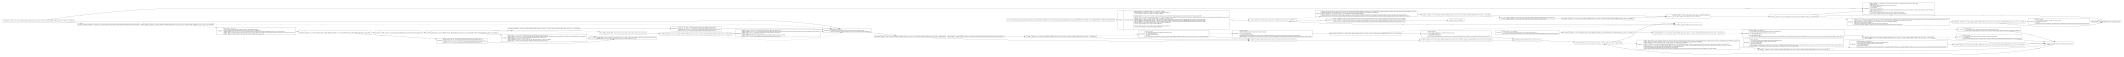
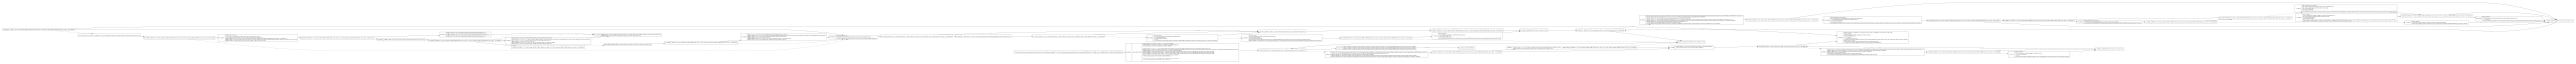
  digraph {
    fontname=Ubuntu
    rankdir=LR
    node [fontname=Ubuntu shape=record]
    edge [fontname=Ubuntu]
    n1 [label="{0\:\ 0x0000|MTH_ENTER_BLOCK\l|0x0000: MOVE  (r0 I:?[OBJECT, ARRAY]) = (r17 I:?[OBJECT, ARRAY]) \l0x0002: MOVE  (r1 I:?[int, float, boolean, short, byte, char, OBJECT, ARRAY]) = \l  (r18 I:?[int, float, boolean, short, byte, char, OBJECT, ARRAY])\l \l0x0004: INVOKE  (r2 I:int) = (r17 I:android.view.View) android.support.v4.view.ViewCompat.getLayoutDirection(android.view.View):int type: STATIC \l0x0008: IGET  (r3 I:java.util.List\<android.view.View\>) = (r0 I:android.support.design.widget.CoordinatorLayout) android.support.design.widget.CoordinatorLayout.mDependencySortedChildren java.util.List \l0x000a: INVOKE  (r3 I:int) = (r3 I:java.util.List) java.util.List.size():int type: INTERFACE \l0x000e: INVOKE  (r4 I:android.graphics.Rect) =  android.support.design.widget.CoordinatorLayout.acquireTempRect():android.graphics.Rect type: STATIC \l0x0012: INVOKE  (r5 I:android.graphics.Rect) =  android.support.design.widget.CoordinatorLayout.acquireTempRect():android.graphics.Rect type: STATIC \l0x0016: INVOKE  (r6 I:android.graphics.Rect) =  android.support.design.widget.CoordinatorLayout.acquireTempRect():android.graphics.Rect type: STATIC \l0x001a: CONST  (r7 I:?[int, float, boolean, short, byte, char, OBJECT, ARRAY]) = \l  (0 ?[int, float, boolean, short, byte, char, OBJECT, ARRAY])\l \l0x001b: CONST  (r8 I:?[int, float, boolean, short, byte, char, OBJECT, ARRAY]) = \l  (0 ?[int, float, boolean, short, byte, char, OBJECT, ARRAY])\l \l}"]
    n2 [label="{1\:\ 0x001c|0x001c: IF  (r8 I:?[int, byte, short, char]) \>= (r3 I:?[int, byte, short, char])  \-\> B:59:0x0107 \l}"]
    n3 [label="{2\:\ 0x001e|0x001e: IGET  (r9 I:java.util.List\<android.view.View\>) = (r0 I:android.support.design.widget.CoordinatorLayout) android.support.design.widget.CoordinatorLayout.mDependencySortedChildren java.util.List \l0x0020: INVOKE  (r9 I:java.lang.Object) = (r9 I:java.util.List), (r8 I:int) java.util.List.get(int):java.lang.Object type: INTERFACE \l0x0024: CHECK_CAST  (r9 I:android.view.View) = (android.view.View) (r9 I:?[OBJECT, ARRAY]) \l0x0026: INVOKE  (r10 I:android.view.ViewGroup$LayoutParams) = (r9 I:android.view.View) android.view.View.getLayoutParams():android.view.ViewGroup$LayoutParams type: VIRTUAL \l0x002a: CHECK_CAST  (r10 I:android.support.design.widget.CoordinatorLayout$LayoutParams) = (android.support.design.widget.CoordinatorLayout$LayoutParams) (r10 I:?[OBJECT, ARRAY]) \l}"]
    n4 [label="{59\:\ 0x0107|0x0107: INVOKE  (r4 I:android.graphics.Rect) android.support.design.widget.CoordinatorLayout.releaseTempRect(android.graphics.Rect):void type: STATIC \l0x010a: INVOKE  (r5 I:android.graphics.Rect) android.support.design.widget.CoordinatorLayout.releaseTempRect(android.graphics.Rect):void type: STATIC \l0x010d: INVOKE  (r6 I:android.graphics.Rect) android.support.design.widget.CoordinatorLayout.releaseTempRect(android.graphics.Rect):void type: STATIC \l}"]
    n5 [label="{3\:\ 0x002c|0x002c: IF  (r1 I:?[int, boolean, OBJECT, ARRAY, byte, short, char]) != (0 ?[int, boolean, OBJECT, ARRAY, byte, short, char])  \-\> B:7:0x0038 \l}"]
    n6 [label="{60\:\ 0x0110|0x0110: RETURN   \l}"]
    n7 [label="{4\:\ 0x002e|0x002e: INVOKE  (r11 I:int) = (r9 I:android.view.View) android.view.View.getVisibility():int type: VIRTUAL \l0x0032: CONST  (r12 I:?[int, float, short, byte, char]) = (8 ?[int, float, short, byte, char]) \l}"]
    n8 [label="{7\:\ 0x0038|0x0038: CONST  (r11 I:?[int, float, boolean, short, byte, char, OBJECT, ARRAY]) = \l  (0 ?[int, float, boolean, short, byte, char, OBJECT, ARRAY])\l \l}"]
    n9 [label="{5\:\ 0x0034|0x0034: IF  (r11 I:?[int, boolean, OBJECT, ARRAY, byte, short, char]) != (r12 I:?[int, boolean, OBJECT, ARRAY, byte, short, char])  \-\> B:7:0x0038 \l}"]
    n10 [label="{8\:\ 0x0039|0x0039: IF  (r11 I:?[int, byte, short, char]) \>= (r8 I:?[int, byte, short, char])  \-\> B:13:0x004d \l}"]
    n11 [label="{58\:\ 0x0103|0x0103: ARITH  (r8 I:int) = (r8 I:int) + (1 int) \l}"]
    n12 [label="{9\:\ 0x003b|0x003b: IGET  (r12 I:java.util.List\<android.view.View\>) = (r0 I:android.support.design.widget.CoordinatorLayout) android.support.design.widget.CoordinatorLayout.mDependencySortedChildren java.util.List \l0x003d: INVOKE  (r12 I:java.lang.Object) = (r12 I:java.util.List), (r11 I:int) java.util.List.get(int):java.lang.Object type: INTERFACE \l0x0041: CHECK_CAST  (r12 I:android.view.View) = (android.view.View) (r12 I:?[OBJECT, ARRAY]) \l0x0043: IGET  (r13 I:android.view.View) = \l  (r10 I:android.support.design.widget.CoordinatorLayout$LayoutParams)\l android.support.design.widget.CoordinatorLayout.LayoutParams.mAnchorDirectChild android.view.View \l}"]
    n13 [label="{13\:\ 0x004d|0x004d: CONST  (r11 I:?[boolean, int, float, short, byte, char]) = (1 ?[boolean, int, float, short, byte, char]) \l0x004e: INVOKE  \l  (r0 I:android.support.design.widget.CoordinatorLayout)\l  (r9 I:android.view.View)\l  (r11 I:boolean)\l  (r5 I:android.graphics.Rect)\l android.support.design.widget.CoordinatorLayout.getChildRect(android.view.View, boolean, android.graphics.Rect):void type: VIRTUAL \l0x0051: IGET  (r12 I:int) = \l  (r10 I:android.support.design.widget.CoordinatorLayout$LayoutParams)\l android.support.design.widget.CoordinatorLayout.LayoutParams.insetEdge int \l}"]
    n14 [label="{10\:\ 0x0045|0x0045: IF  (r13 I:?[int, boolean, OBJECT, ARRAY, byte, short, char]) != (r12 I:?[int, boolean, OBJECT, ARRAY, byte, short, char])  \-\> B:12:0x004a \l}"]
    n15 [label="{11\:\ 0x0047|0x0047: INVOKE  \l  (r0 I:android.support.design.widget.CoordinatorLayout)\l  (r9 I:android.view.View)\l  (r2 I:int)\l android.support.design.widget.CoordinatorLayout.offsetChildToAnchor(android.view.View, int):void type: VIRTUAL \l}"]
    n16 [label="{12\:\ 0x004a|0x004a: ARITH  (r11 I:int) = (r11 I:int) + (1 int) \l}"]
    n17 [label="{14\:\ 0x0053|0x0053: IF  (r12 I:?[int, boolean, OBJECT, ARRAY, byte, short, char]) == (0 ?[int, boolean, OBJECT, ARRAY, byte, short, char])  \-\> B:31:0x00a9 \l}"]
    n18 [label="{15\:\ 0x0055|0x0055: INVOKE  (r12 I:boolean) = (r5 I:android.graphics.Rect) android.graphics.Rect.isEmpty():boolean type: VIRTUAL \l}"]
    n19 [label="{31\:\ 0x00a9|0x00a9: IGET  (r10 I:int) = \l  (r10 I:android.support.design.widget.CoordinatorLayout$LayoutParams)\l android.support.design.widget.CoordinatorLayout.LayoutParams.dodgeInsetEdges int \l}"]
    n20 [label="{16\:\ 0x0059|0x0059: IF  (r12 I:?[int, boolean, OBJECT, ARRAY, byte, short, char]) != (0 ?[int, boolean, OBJECT, ARRAY, byte, short, char])  \-\> B:31:0x00a9 \l}"]
    n21 [label="{32\:\ 0x00ab|0x00ab: IF  (r10 I:?[int, boolean, OBJECT, ARRAY, byte, short, char]) == (0 ?[int, boolean, OBJECT, ARRAY, byte, short, char])  \-\> B:36:0x00b6 \l}"]
    n22 [label="{17\:\ 0x005b|0x005b: IGET  (r12 I:int) = \l  (r10 I:android.support.design.widget.CoordinatorLayout$LayoutParams)\l android.support.design.widget.CoordinatorLayout.LayoutParams.insetEdge int \l0x005d: INVOKE  (r12 I:int) = (r12 I:int), (r2 I:int) android.support.v4.view.GravityCompat.getAbsoluteGravity(int, int):int type: STATIC \l0x0061: ARITH  (r13 I:?[int, boolean, short, byte, char]) = (r12 I:?[int, boolean, short, byte, char]) & (112(0x70, float:1.57E\-43) ?[int, float, short, byte, char]) \l0x0063: CONST  (r14 I:?[int, float, short, byte, char]) = (48 ?[int, float, short, byte, char]) \l}"]
    n23 [label="{18\:\ 0x0065|0x0065: IF  (r13 I:?[int, boolean, OBJECT, ARRAY, byte, short, char]) == (r14 I:?[int, boolean, OBJECT, ARRAY, byte, short, char])  \-\> B:23:0x007c \l}"]
    n24 [label="{19\:\ 0x0067|0x0067: CONST  (r14 I:?[int, float, short, byte, char]) = (80 ?[int, float, short, byte, char]) \l}"]
    n25 [label="{23\:\ 0x007c|0x007c: IGET  (r13 I:int) = (r4 I:android.graphics.Rect) android.graphics.Rect.top int \l0x007e: IGET  (r14 I:int) = (r5 I:android.graphics.Rect) android.graphics.Rect.bottom int \l0x0080: INVOKE  (r13 I:int) = (r13 I:int), (r14 I:int) java.lang.Math.max(int, int):int type: STATIC \l0x0084: IPUT  (r13 I:int), (r4 I:android.graphics.Rect) android.graphics.Rect.top int \l}"]
    n26 [label="{20\:\ 0x0069|0x0069: IF  (r13 I:?[int, boolean, OBJECT, ARRAY, byte, short, char]) == (r14 I:?[int, boolean, OBJECT, ARRAY, byte, short, char])  \-\> B:22:0x006c \l}"]
    n27 [label="{24\:\ 0x0086|0x0086: ARITH  (r12 I:?[int, boolean, short, byte, char]) = (r12 I:?[int, boolean, short, byte, char]) & (7 ?[int, float, short, byte, char]) \l0x0088: CONST  (r13 I:?[int, float, short, byte, char]) = (3 ?[int, float, short, byte, char]) \l}"]
    n28 [label="{22\:\ 0x006c|0x006c: IGET  (r13 I:int) = (r4 I:android.graphics.Rect) android.graphics.Rect.bottom int \l0x006e: INVOKE  (r14 I:int) = (r17 I:android.support.design.widget.CoordinatorLayout) android.support.design.widget.CoordinatorLayout.getHeight():int type: VIRTUAL \l0x0072: IGET  (r15 I:int) = (r5 I:android.graphics.Rect) android.graphics.Rect.top int \l0x0074: ARITH  (r14 I:int) = (r14 I:int) \- (r15 I:int) \l0x0075: INVOKE  (r13 I:int) = (r13 I:int), (r14 I:int) java.lang.Math.max(int, int):int type: STATIC \l0x0079: IPUT  (r13 I:int), (r4 I:android.graphics.Rect) android.graphics.Rect.bottom int \l}"]
    n29 [label="{25\:\ 0x0089|0x0089: IF  (r12 I:?[int, boolean, OBJECT, ARRAY, byte, short, char]) == (r13 I:?[int, boolean, OBJECT, ARRAY, byte, short, char])  \-\> B:30:0x009f \l}"]
    n30 [label="{26\:\ 0x008b|0x008b: CONST  (r13 I:?[int, float, short, byte, char]) = (5 ?[int, float, short, byte, char]) \l}"]
-   n31 [label="{30\:\ 0x009f|0x009f: IGET  (r12 I:int) = (r4 I:android.graphics.Rect) android.graphics.Rect.left int \l0x00a1: IGET  (r13 I:int) = (r5 I:android.graphics.Rect) android.graphics.Rect.right int \l0x00a3: INVOKE  (r12 I:int) = (r12 I:int), (r13 I:int) java.lang.Math.max(int, int):int type: STATIC \l0x00a7: IPUT  (r12 I:int), (r4 I:android.graphics.Rect) android.graphics.Rect.left int \l}"]
    n32 [label="{27\:\ 0x008c|0x008c: IF  (r12 I:?[int, boolean, OBJECT, ARRAY, byte, short, char]) == (r13 I:?[int, boolean, OBJECT, ARRAY, byte, short, char])  \-\> B:29:0x008f \l}"]
    n33 [label="{29\:\ 0x008f|0x008f: IGET  (r12 I:int) = (r4 I:android.graphics.Rect) android.graphics.Rect.right int \l0x0091: INVOKE  (r13 I:int) = (r17 I:android.support.design.widget.CoordinatorLayout) android.support.design.widget.CoordinatorLayout.getWidth():int type: VIRTUAL \l0x0095: IGET  (r14 I:int) = (r5 I:android.graphics.Rect) android.graphics.Rect.left int \l0x0097: ARITH  (r13 I:int) = (r13 I:int) \- (r14 I:int) \l0x0098: INVOKE  (r12 I:int) = (r12 I:int), (r13 I:int) java.lang.Math.max(int, int):int type: STATIC \l0x009c: IPUT  (r12 I:int), (r4 I:android.graphics.Rect) android.graphics.Rect.right int \l}"]
    n34 [label="{33\:\ 0x00ad|0x00ad: INVOKE  (r10 I:int) = (r9 I:android.view.View) android.view.View.getVisibility():int type: VIRTUAL \l}"]
    n35 [label="{36\:\ 0x00b6|0x00b6: CONST  (r10 I:?[int, float, short, byte, char]) = (2 ?[int, float, short, byte, char]) \l}"]
    n36 [label="{34\:\ 0x00b1|0x00b1: IF  (r10 I:?[int, boolean, OBJECT, ARRAY, byte, short, char]) != (0 ?[int, boolean, OBJECT, ARRAY, byte, short, char])  \-\> B:36:0x00b6 \l}"]
    n37 [label="{37\:\ 0x00b7|0x00b7: IF  (r1 I:?[int, boolean, OBJECT, ARRAY, byte, short, char]) == (r10 I:?[int, boolean, OBJECT, ARRAY, byte, short, char])  \-\> B:42:0x00c6 \l}"]
    n38 [label="{35\:\ 0x00b3|0x00b3: INVOKE  \l  (r0 I:android.support.design.widget.CoordinatorLayout)\l  (r9 I:android.view.View)\l  (r4 I:android.graphics.Rect)\l  (r2 I:int)\l android.support.design.widget.CoordinatorLayout.offsetChildByInset(android.view.View, android.graphics.Rect, int):void type: DIRECT \l}"]
    n39 [label="{38\:\ 0x00b9|0x00b9: INVOKE  \l  (r0 I:android.support.design.widget.CoordinatorLayout)\l  (r9 I:android.view.View)\l  (r6 I:android.graphics.Rect)\l android.support.design.widget.CoordinatorLayout.getLastChildRect(android.view.View, android.graphics.Rect):void type: VIRTUAL \l0x00bc: INVOKE  (r12 I:boolean) = (r6 I:android.graphics.Rect), (r5 I:java.lang.Object) android.graphics.Rect.equals(java.lang.Object):boolean type: VIRTUAL \l}"]
    n40 [label="{42\:\ 0x00c6|0x00c6: ARITH  (r12 I:int) = (r8 I:int) + (1 int) \l}"]
    n41 [label="{39\:\ 0x00c0|0x00c0: IF  (r12 I:?[int, boolean, OBJECT, ARRAY, byte, short, char]) == (0 ?[int, boolean, OBJECT, ARRAY, byte, short, char])  \-\> B:41:0x00c3 \l}"]
    n42 [label="{43\:\ 0x00c8|0x00c8: IF  (r12 I:?[int, byte, short, char]) \>= (r3 I:?[int, byte, short, char])  \-\> B:58:0x0103 \l}"]
    n43 [label="{41\:\ 0x00c3|0x00c3: INVOKE  \l  (r0 I:android.support.design.widget.CoordinatorLayout)\l  (r9 I:android.view.View)\l  (r5 I:android.graphics.Rect)\l android.support.design.widget.CoordinatorLayout.recordLastChildRect(android.view.View, android.graphics.Rect):void type: VIRTUAL \l}"]
    n44 [label="{44\:\ 0x00ca|0x00ca: IGET  (r13 I:java.util.List\<android.view.View\>) = (r0 I:android.support.design.widget.CoordinatorLayout) android.support.design.widget.CoordinatorLayout.mDependencySortedChildren java.util.List \l0x00cc: INVOKE  (r13 I:java.lang.Object) = (r13 I:java.util.List), (r12 I:int) java.util.List.get(int):java.lang.Object type: INTERFACE \l0x00d0: CHECK_CAST  (r13 I:android.view.View) = (android.view.View) (r13 I:?[OBJECT, ARRAY]) \l0x00d2: INVOKE  (r14 I:android.view.ViewGroup$LayoutParams) = (r13 I:android.view.View) android.view.View.getLayoutParams():android.view.ViewGroup$LayoutParams type: VIRTUAL \l0x00d6: CHECK_CAST  (r14 I:android.support.design.widget.CoordinatorLayout$LayoutParams) = (android.support.design.widget.CoordinatorLayout$LayoutParams) (r14 I:?[OBJECT, ARRAY]) \l0x00d8: INVOKE  (r15 I:android.support.design.widget.CoordinatorLayout$Behavior) = \l  (r14 I:android.support.design.widget.CoordinatorLayout$LayoutParams)\l android.support.design.widget.CoordinatorLayout.LayoutParams.getBehavior():android.support.design.widget.CoordinatorLayout$Behavior type: VIRTUAL \l}"]
    n45 [label="{45\:\ 0x00dc|0x00dc: IF  (r15 I:?[int, boolean, OBJECT, ARRAY, byte, short, char]) == (0 ?[int, boolean, OBJECT, ARRAY, byte, short, char])  \-\> B:57:0x0100 \l}"]
    n46 [label="{46\:\ 0x00de|0x00de: INVOKE  (r16 I:boolean) = \l  (r15 I:android.support.design.widget.CoordinatorLayout$Behavior)\l  (r0 I:android.support.design.widget.CoordinatorLayout)\l  (r13 I:android.view.View)\l  (r4 I:android.view.View)\l android.support.design.widget.CoordinatorLayout.Behavior.layoutDependsOn(android.support.design.widget.CoordinatorLayout, android.view.View, android.view.View):boolean type: VIRTUAL \l}"]
    n47 [label="{57\:\ 0x0100|0x0100: ARITH  (r12 I:int) = (r12 I:int) + (1 int) \l}"]
    n48 [label="{47\:\ 0x00e2|0x00e2: IF  (r16 I:?[int, boolean, OBJECT, ARRAY, byte, short, char]) == (0 ?[int, boolean, OBJECT, ARRAY, byte, short, char])  \-\> B:57:0x0100 \l}"]
+   n49 [label="{48\:\ 0x00e4|0x00e4: IF  (r1 I:?[int, boolean, OBJECT, ARRAY, byte, short, char]) != (0 ?[int, boolean, OBJECT, ARRAY, byte, short, char])  \-\> B:52:0x00f0 \l}"]
    n50 [label="{49\:\ 0x00e6|0x00e6: INVOKE  (r16 I:boolean) = \l  (r14 I:android.support.design.widget.CoordinatorLayout$LayoutParams)\l android.support.design.widget.CoordinatorLayout.LayoutParams.getChangedAfterNestedScroll():boolean type: VIRTUAL \l}"]
    n51 [label="{52\:\ 0x00f0|0x00f0: IF  (r1 I:?[int, boolean, OBJECT, ARRAY, byte, short, char]) == (r10 I:?[int, boolean, OBJECT, ARRAY, byte, short, char])  \-\> B:54:0x00f7 \l}"]
    n52 [label="{50\:\ 0x00ea|0x00ea: IF  (r16 I:?[int, boolean, OBJECT, ARRAY, byte, short, char]) == (0 ?[int, boolean, OBJECT, ARRAY, byte, short, char])  \-\> B:52:0x00f0 \l}"]
    n53 [label="{53\:\ 0x00f2|0x00f2: INVOKE  (r13 I:boolean) = \l  (r15 I:android.support.design.widget.CoordinatorLayout$Behavior)\l  (r0 I:android.support.design.widget.CoordinatorLayout)\l  (r13 I:android.view.View)\l  (r9 I:android.view.View)\l android.support.design.widget.CoordinatorLayout.Behavior.onDependentViewChanged(android.support.design.widget.CoordinatorLayout, android.view.View, android.view.View):boolean type: VIRTUAL \l}"]
    n54 [label="{51\:\ 0x00ec|0x00ec: INVOKE  \l  (r14 I:android.support.design.widget.CoordinatorLayout$LayoutParams)\l android.support.design.widget.CoordinatorLayout.LayoutParams.resetChangedAfterNestedScroll():void type: VIRTUAL \l}"]
    n55 [label="{55\:\ 0x00fb|0x00fb: IF  (r1 I:?[int, boolean, OBJECT, ARRAY, byte, short, char]) != (r11 I:?[int, boolean, OBJECT, ARRAY, byte, short, char])  \-\> B:57:0x0100 \l}"]
    n56 [label="{54\:\ 0x00f7|0x00f7: INVOKE  \l  (r15 I:android.support.design.widget.CoordinatorLayout$Behavior)\l  (r0 I:android.support.design.widget.CoordinatorLayout)\l  (r13 I:android.view.View)\l  (r9 I:android.view.View)\l android.support.design.widget.CoordinatorLayout.Behavior.onDependentViewRemoved(android.support.design.widget.CoordinatorLayout, android.view.View, android.view.View):void type: VIRTUAL \l0x00fa: CONST  (r13 I:?[boolean, int, float, short, byte, char]) = (1 ?[boolean, int, float, short, byte, char]) \l}"]
    n57 [label="{56\:\ 0x00fd|0x00fd: INVOKE  \l  (r14 I:android.support.design.widget.CoordinatorLayout$LayoutParams)\l  (r13 I:boolean)\l android.support.design.widget.CoordinatorLayout.LayoutParams.setChangedAfterNestedScroll(boolean):void type: VIRTUAL \l}"]
    n58 [label="{final void android.support.design.widget.CoordinatorLayout.onChildViewsChanged((r17 'this' I:android.support.design.widget.CoordinatorLayout A[IMMUTABLE_TYPE, THIS]), (r18 I:int A[IMMUTABLE_TYPE, METHOD_ARGUMENT])) }"]
    n1 -> n2
    n2 -> n3 [style=dashed]
    n2 -> n4
    n3 -> n5
    n4 -> n6
    n5 -> n7 [style=dashed]
    n5 -> n8
    n7 -> n9
    n8 -> n10
    n9 -> n8
    n9 -> n11 [style=dashed]
    n10 -> n12 [style=dashed]
    n10 -> n13
    n11 -> n2
    n12 -> n14
    n14 -> n15 [style=dashed]
    n14 -> n16
    n15 -> n16
    n16 -> n10
    n17 -> n13
    n17 -> n18 [style=dashed]
    n17 -> n19
    n18 -> n20
    n19 -> n21
    n20 -> n19 [style=dashed]
    n20 -> n22 [style=dashed]
    n21 -> n34 [style=dashed]
    n21 -> n35
    n22 -> n23
    n23 -> n24 [style=dashed]
    n23 -> n25
    n24 -> n26
    n25 -> n27
    n26 -> n27 [style=dashed]
    n26 -> n28
    n26 -> n29
    n28 -> n27
    n29 -> n30 [style=dashed]
-   n29 -> n31
    n30 -> n32
-   n31 -> n19
    n32 -> n19 [style=dashed]
    n32 -> n33
    n33 -> n19
    n34 -> n36
    n35 -> n37
    n36 -> n35
    n36 -> n38 [style=dashed]
    n37 -> n40
    n38 -> n35
    n38 -> n39 [style=dashed]
    n39 -> n41
    n40 -> n42
    n41 -> n11 [style=dashed]
    n41 -> n43
    n42 -> n11
    n42 -> n44 [style=dashed]
    n43 -> n40
    n44 -> n45
    n45 -> n46 [style=dashed]
    n45 -> n47
    n46 -> n48
    n47 -> n42
    n48 -> n47
+   n48 -> n49 [style=dashed]
+   n49 -> n50 [style=dashed]
+   n49 -> n51
    n50 -> n52
    n51 -> n53 [style=dashed]
    n52 -> n51
    n52 -> n54 [style=dashed]
    n53 -> n55
    n54 -> n47
    n55 -> n47
    n55 -> n57 [style=dashed]
    n56 -> n55
    n57 -> n47
    n58 -> n1
  }
